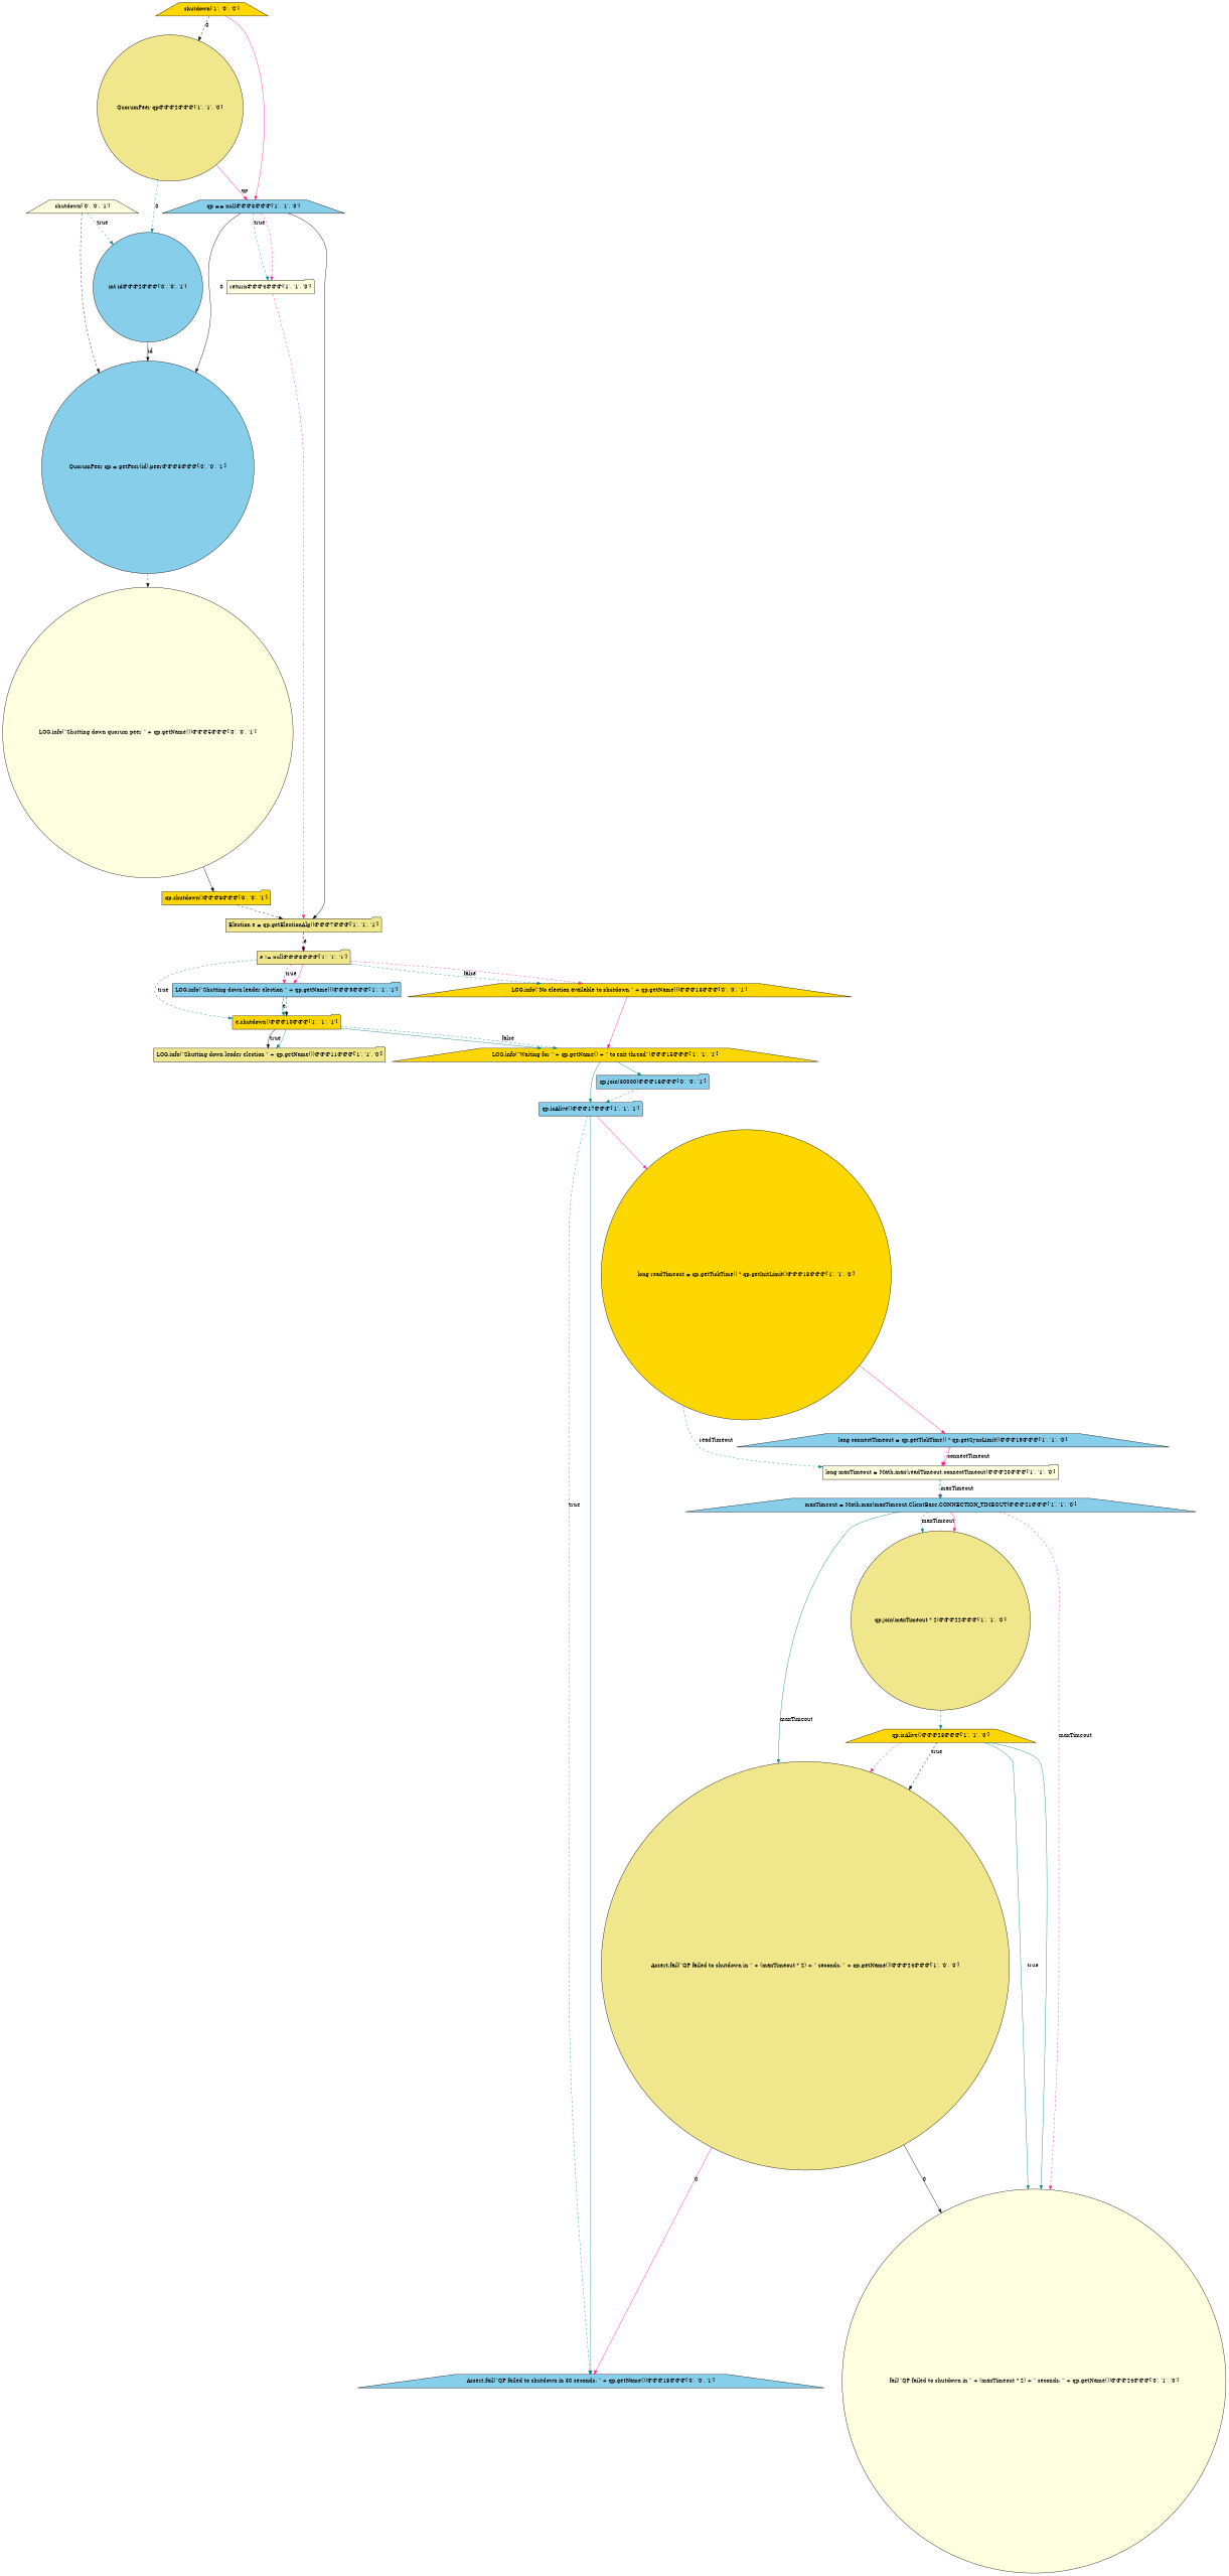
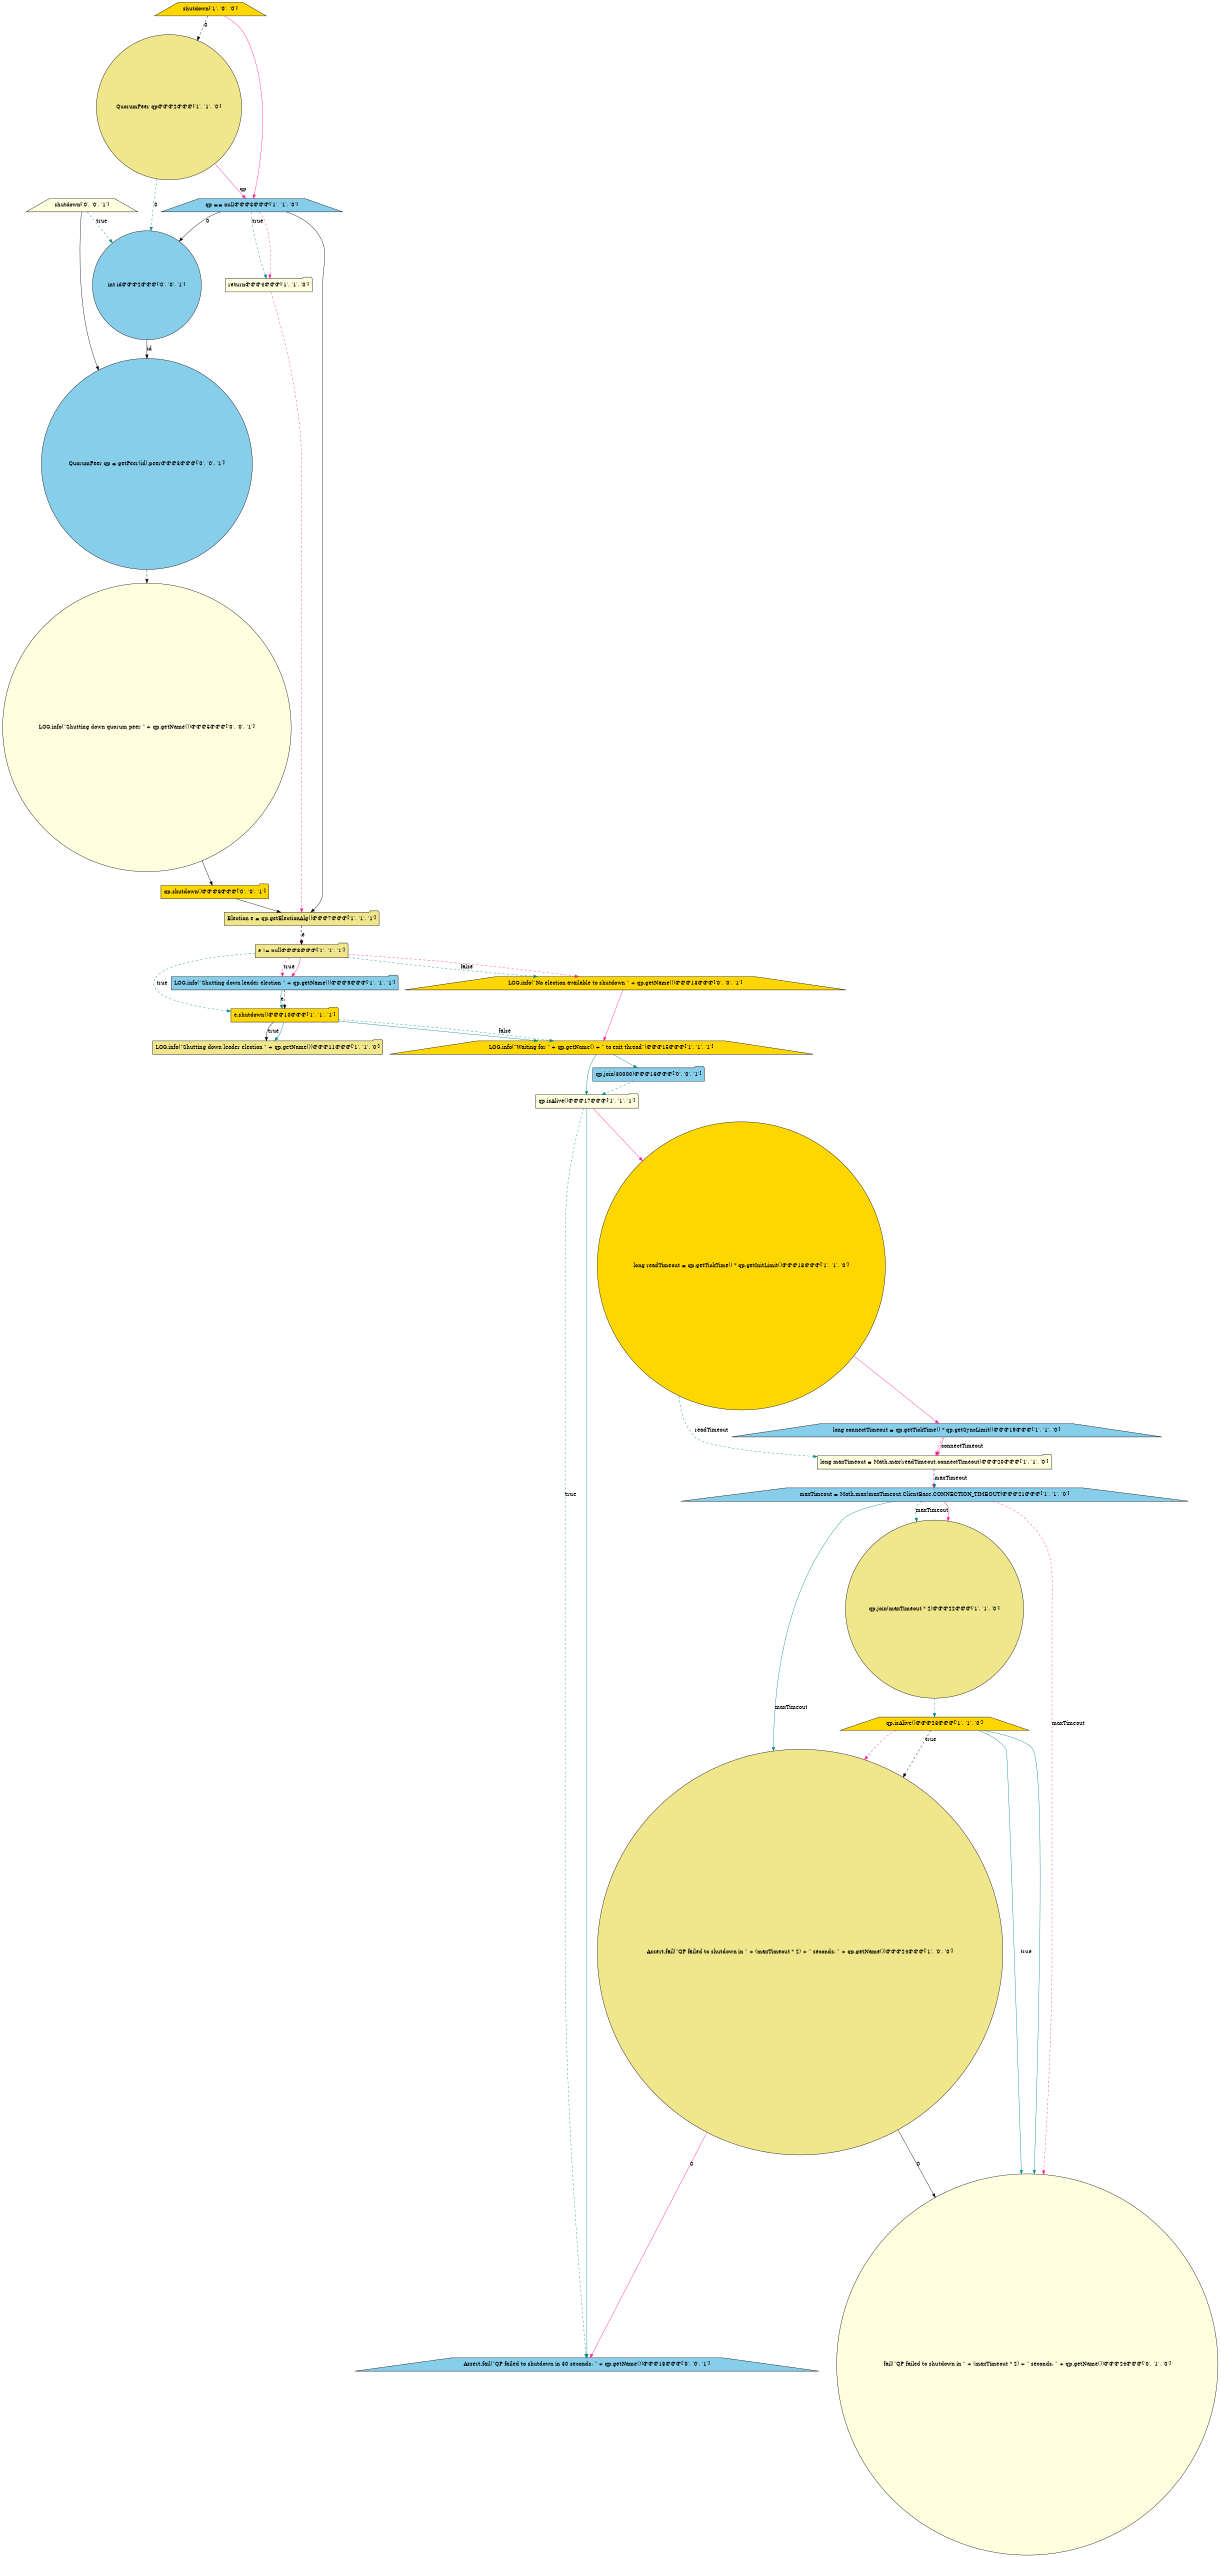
  digraph {
    node [fillcolor=skyblue shape=folder style=filled]
    edge [color=teal style=dashed]
    n1 [fillcolor=lightyellow label="LOG.info(\"Shutting down quorum peer \" + qp.getName())@@@5@@@['0', '0', '1']" shape=circle]
    n2 [fillcolor=gold label="qp.shutdown()@@@6@@@['0', '0', '1']"]
    n3 [fillcolor=khaki label="Election e = qp.getElectionAlg()@@@7@@@['1', '1', '1']"]
    n4 [fillcolor=khaki label="Assert.fail(\"QP failed to shutdown in \" + (maxTimeout * 2) + \" seconds: \" + qp.getName())@@@24@@@['1', '0', '0']" shape=circle]
    n5 [fillcolor=lightyellow label="fail(\"QP failed to shutdown in \" + (maxTimeout * 2) + \" seconds: \" + qp.getName())@@@24@@@['0', '1', '0']" shape=circle]
    n6 [label="Assert.fail(\"QP failed to shutdown in 30 seconds: \" + qp.getName())@@@18@@@['0', '0', '1']" shape=trapezium]
    n7 [fillcolor=khaki label="QuorumPeer qp@@@2@@@['1', '1', '0']" shape=circle]
    n8 [label="qp == null@@@3@@@['1', '1', '0']" shape=trapezium]
    n9 [label="int id@@@2@@@['0', '0', '1']" shape=circle]
    n10 [label="QuorumPeer qp = getPeer(id).peer@@@3@@@['0', '0', '1']" shape=circle]
    n11 [fillcolor=lightyellow label="return@@@4@@@['1', '1', '0']"]
    n12 [fillcolor=khaki label="e != null@@@8@@@['1', '1', '1']"]
    n13 [label="LOG.info(\"Shutting down leader election \" + qp.getName())@@@9@@@['1', '1', '1']"]
    n14 [fillcolor=gold label="e.shutdown()@@@10@@@['1', '1', '1']"]
    n15 [fillcolor=gold label="LOG.info(\"No election available to shutdown \" + qp.getName())@@@13@@@['0', '0', '1']" shape=trapezium]
    n16 [fillcolor=lightyellow label="shutdown['0', '0', '1']" shape=trapezium]
    n17 [fillcolor=gold label="qp.isAlive()@@@23@@@['1', '1', '0']" shape=trapezium]
    n18 [fillcolor=khaki label="LOG.info(\"Shutting down leader election \" + qp.getName())@@@11@@@['1', '1', '0']"]
    n19 [fillcolor=gold label="LOG.info(\"Waiting for \" + qp.getName() + \" to exit thread\")@@@15@@@['1', '1', '1']" shape=trapezium]
-   n20 [label="qp.isAlive()@@@17@@@['1', '1', '1']"]
+   n20 [fillcolor=lightyellow label="qp.isAlive()@@@17@@@['1', '1', '1']"]
    n21 [fillcolor=gold label="long readTimeout = qp.getTickTime() * qp.getInitLimit()@@@18@@@['1', '1', '0']" shape=circle]
    n22 [fillcolor=lightyellow label="long maxTimeout = Math.max(readTimeout,connectTimeout)@@@20@@@['1', '1', '0']"]
    n23 [label="maxTimeout = Math.max(maxTimeout,ClientBase.CONNECTION_TIMEOUT)@@@21@@@['1', '1', '0']" shape=trapezium]
    n24 [fillcolor=khaki label="qp.join(maxTimeout * 2)@@@22@@@['1', '1', '0']" shape=circle]
    n25 [label="long connectTimeout = qp.getTickTime() * qp.getSyncLimit()@@@19@@@['1', '1', '0']" shape=trapezium]
    n26 [fillcolor=gold label="shutdown['1', '0', '0']" shape=trapezium]
    n27 [label="qp.join(30000)@@@16@@@['0', '0', '1']"]
    n1 -> n2 [color=black style=solid]
-   n2 -> n3 [color=black]
+   n2 -> n3 [color=black style=solid]
    n3 -> n12 [color=deeppink]
    n3 -> n12 [color=black label=e]
    n4 -> n5 [color=black label=0 style=solid]
    n4 -> n6 [color=deeppink label=0 style=solid]
    n7 -> n8 [color=deeppink label=qp style=solid]
    n7 -> n9 [label=0]
    n8 -> n3 [color=black style=solid]
-   n8 -> n10 [color=black label=0 style=solid]
+   n8 -> n9 [color=black label=0 style=solid]
    n8 -> n11 [label=true]
    n8 -> n11 [color=deeppink]
    n9 -> n10 [color=black label=id style=solid]
    n10 -> n1 [color=black]
    n11 -> n3 [color=deeppink]
    n12 -> n13 [color=deeppink style=solid]
    n12 -> n13 [color=deeppink label=true]
    n12 -> n14 [label=true]
    n12 -> n15 [color=deeppink]
    n12 -> n15 [label=false]
    n13 -> n14 [color=black]
    n13 -> n14 [label=e style=solid]
    n14 -> n18 [color=black label=true style=solid]
    n14 -> n18 [style=solid]
    n14 -> n19 [style=solid]
    n14 -> n19 [label=false]
    n15 -> n19 [color=deeppink style=solid]
    n16 -> n9 [label=true]
-   n16 -> n10 [color=black]
+   n16 -> n10 [color=black style=solid]
    n17 -> n4 [color=deeppink]
    n17 -> n4 [color=black label=true]
    n17 -> n5 [label=true style=solid]
    n17 -> n5 [style=solid]
    n19 -> n20 [style=solid]
    n19 -> n27 [style=solid]
    n20 -> n6 [label=true]
    n20 -> n6 [style=solid]
    n20 -> n21 [color=deeppink style=solid]
    n21 -> n22 [label=readTimeout]
    n21 -> n25 [color=deeppink style=solid]
    n22 -> n23 [color=deeppink]
    n22 -> n23 [label=maxTimeout]
    n23 -> n4 [label=maxTimeout style=solid]
    n23 -> n5 [color=deeppink label=maxTimeout]
    n23 -> n24 [label=maxTimeout]
    n23 -> n24 [color=deeppink style=solid]
    n24 -> n17
    n25 -> n22 [color=deeppink]
    n25 -> n22 [color=deeppink label=connectTimeout style=solid]
    n26 -> n7 [color=black label=0]
    n26 -> n8 [color=deeppink style=solid]
    n27 -> n20
  }
